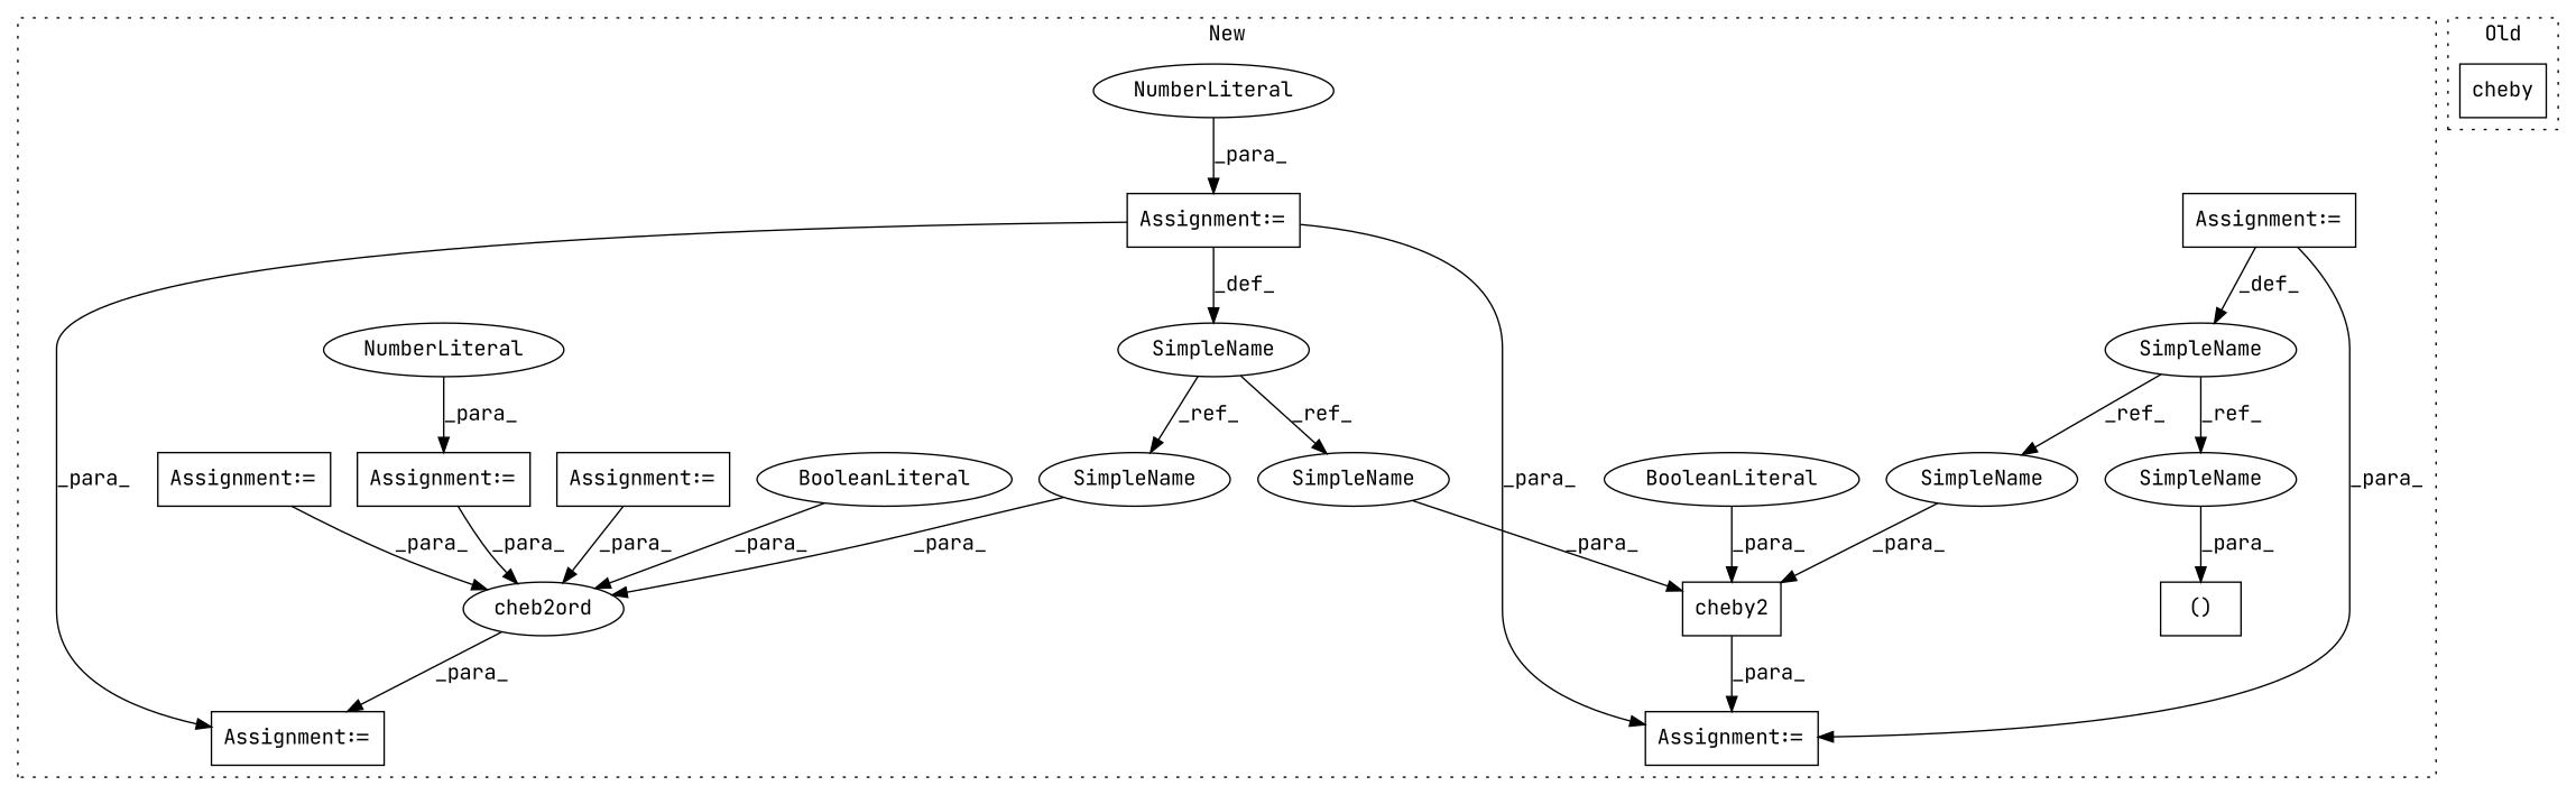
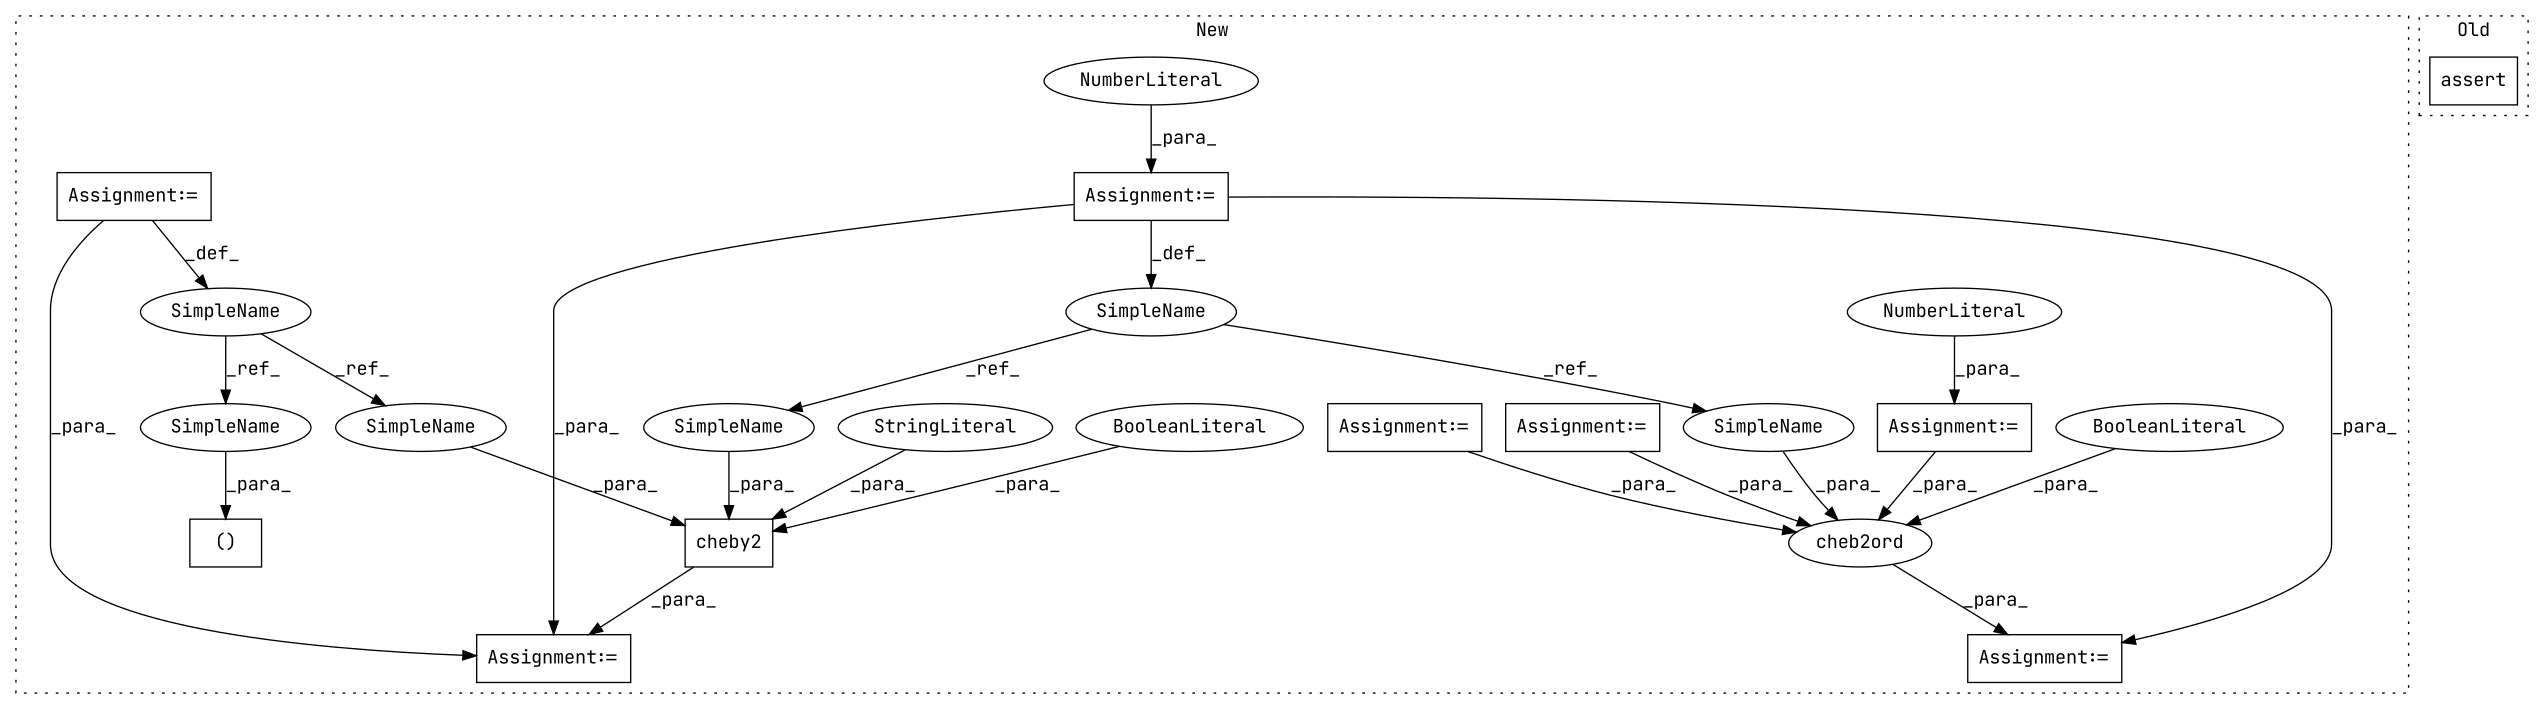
  digraph {
    fontname="JetBrains Mono"
    node [a=7 fontname="JetBrains Mono" l=1 s=11995 shape=ellipse]
    edge [fontname="JetBrains Mono"]
    n1 [a=32 l="7,1" label=cheby2 s="12137,12162" shape=box]
    n2 [a=42 l=2 label=SimpleName s=12048]
    n3 [a=32 l="9,1" label=cheb2ord s="12082,12108"]
    n4 [a=42 label=SimpleName]
    n5 [a=106 l=16 label="()" s=12064 shape=box]
    n6 [a=9 l=5 label=BooleanLiteral s=12103]
    n7 [a=9 l=5 label=BooleanLiteral s=12157]
    n8 [label="Assignment:=" s=12050 shape=box]
    n9 [a=34 l=2 label=NumberLiteral s=12051]
    n10 [l=2 label="Assignment:=" s=12080 shape=box]
    n11 [l=2 label="Assignment:=" s=12135 shape=box]
    n12 [label="Assignment:=" shape=box]
    n13 [label="Assignment:=" s=12040 shape=box]
    n14 [a=34 label=NumberLiteral s=12041]
    n15 [label="Assignment:=" s=12016 shape=box]
    n16 [label="Assignment:=" s=12028 shape=box]
+   n17 [a=45 l=4 label=StringLiteral s=12152]
    n18 [a=42 label=SimpleName s=12144]
    n19 [a=42 label=SimpleName s=12064]
    n20 [a=42 l=2 label=SimpleName s=12146]
    n21 [a=42 l=2 label=SimpleName s=12100]
-   n22 [a=32 l="26,1" label=cheby s="8039,8073" shape=box]
+   n22 [a=32 l="26,1" label=assert s="8039,8073" shape=box]
    subgraph cluster_1 {
      label=New
      style=dotted
      n1
      n2
      n3
      n4
      n5
      n6
      n7
      n8
      n9
      n10
      n11
      n12
      n13
      n14
      n15
      n16
+     n17
      n18
      n19
      n20
      n21
    }
    subgraph cluster_2 {
      label=Old
      style=dotted
      n22
    }
    n1 -> n11 [label=_para_]
    n2 -> n20 [label=_ref_]
    n2 -> n21 [label=_ref_]
    n3 -> n10 [label=_para_]
    n4 -> n18 [label=_ref_]
    n4 -> n19 [label=_ref_]
    n6 -> n3 [label=_para_]
    n7 -> n1 [label=_para_]
    n8 -> n2 [label=_def_]
    n8 -> n10 [label=_para_]
    n8 -> n11 [label=_para_]
    n9 -> n8 [label=_para_]
    n12 -> n4 [label=_def_]
    n12 -> n11 [label=_para_]
    n13 -> n3 [label=_para_]
    n14 -> n13 [label=_para_]
    n15 -> n3 [label=_para_]
    n16 -> n3 [label=_para_]
+   n17 -> n1 [label=_para_]
    n18 -> n1 [label=_para_]
    n19 -> n5 [label=_para_]
    n20 -> n1 [label=_para_]
    n21 -> n3 [label=_para_]
  }
